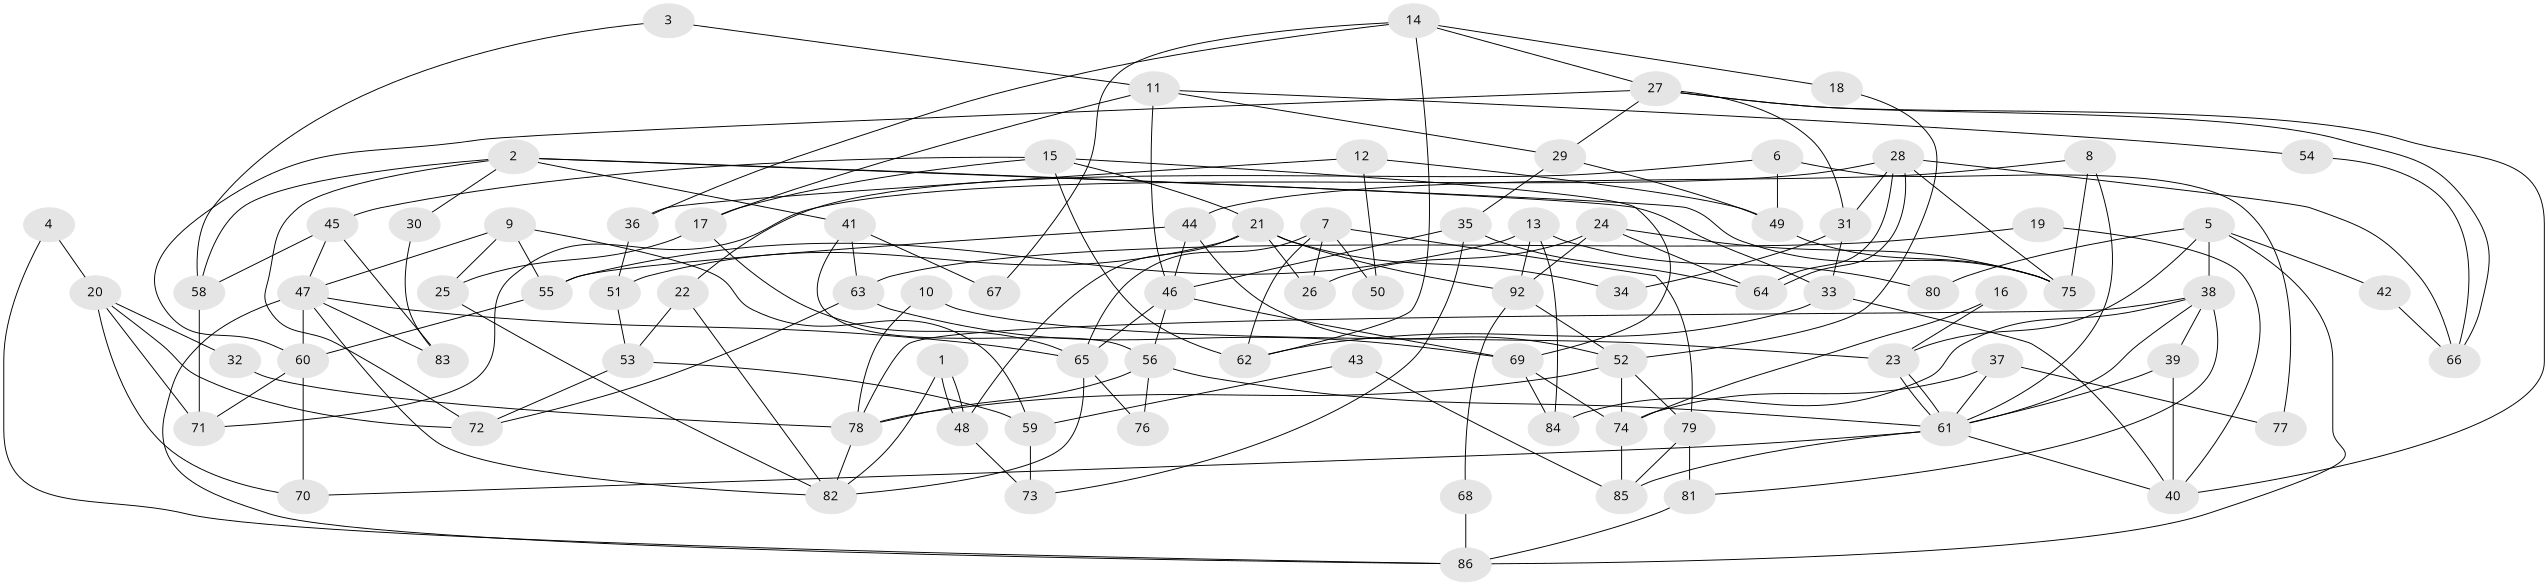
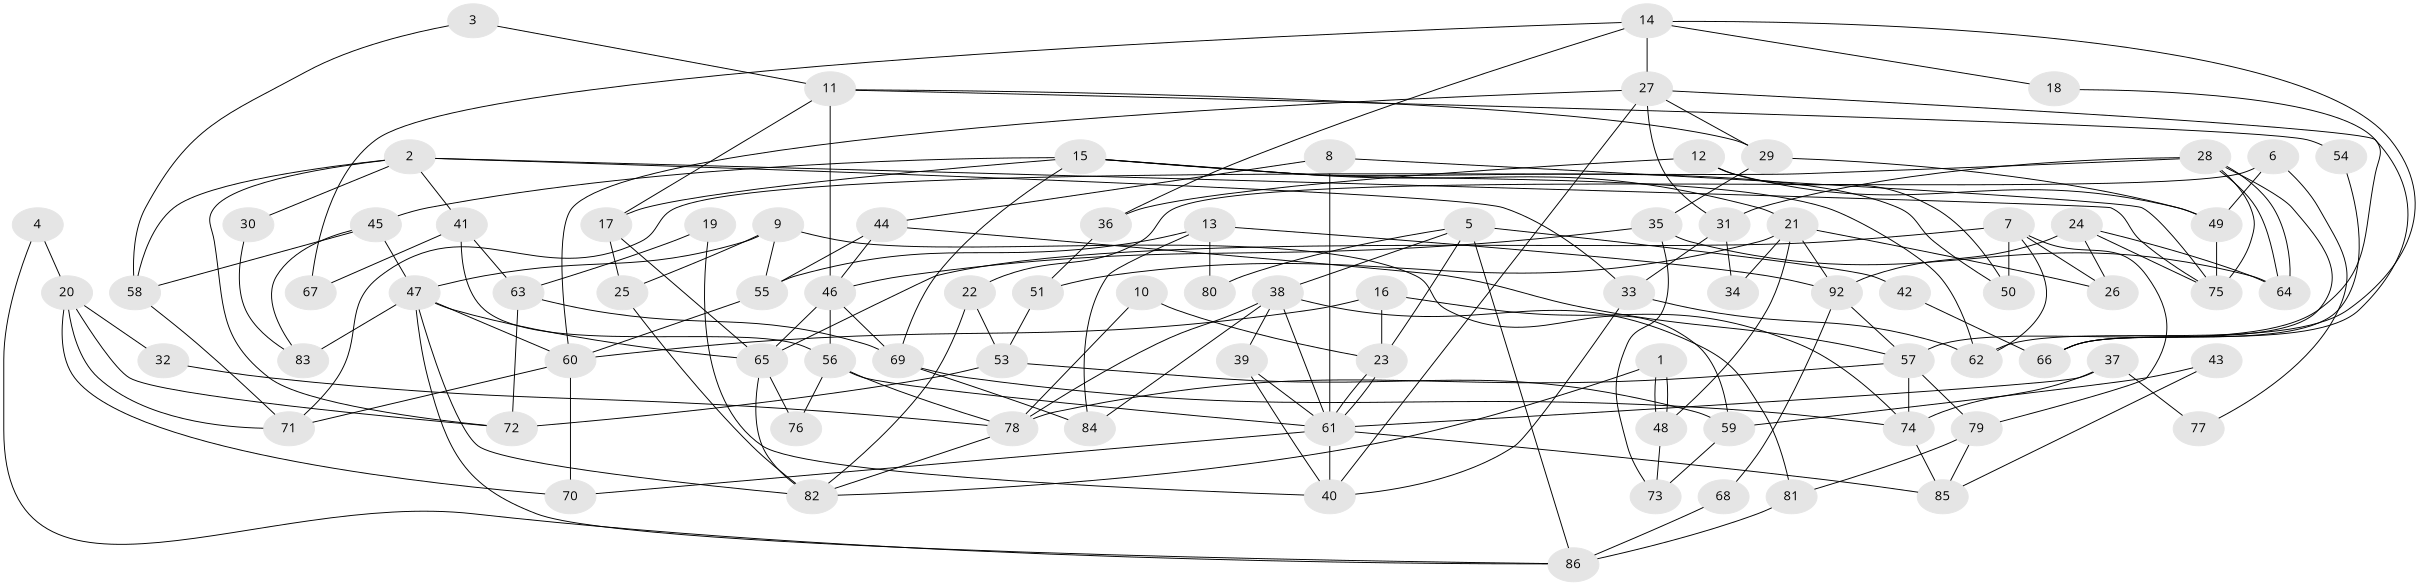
  graph {
    fontname="Open Sans"
    node [color=gray90 fontname="Open Sans" style=filled]
    edge [fontname="Open Sans"]
    1
    48
    82
    73
    2
    30
    33
    41
    58
    72
    75
    83
    62
    40
    67
    63
    56
    71
    3
    11
    17
    29
    46
    54
    4
    20
    86
    70
    32
    5
    23
    38
    42
    80
    61
    78
    84
    39
    81
    66
    6
    22
    49
    77
    53
    7
    26
    50
    65
    79
    76
    85
    8
    44
    55
-   57 [label=52]
+   57
    9
    25
    47
    59
    60
    10
    35
    69
    12
    36
    51
    13
    n69 [label=92]
    68
    14
    18
    27
    31
    15
    21
    45
    34
    74
    16
    19
    24
    64
    28
    37
    43
    1 -- 48
    1 -- 48
    1 -- 82
    48 -- 73
    2 -- 30
    2 -- 33
    2 -- 41
    2 -- 58
    2 -- 72
    2 -- 75
    30 -- 83
    33 -- 62
    33 -- 40
    41 -- 67
    41 -- 63
    41 -- 56
    58 -- 71
    63 -- 72
    63 -- 69
    56 -- 61
    56 -- 78
    56 -- 76
    3 -- 58
    3 -- 11
    11 -- 17
    11 -- 29
    11 -- 46
    11 -- 54
    17 -- 65
    17 -- 25
    29 -- 49
    29 -- 35
    46 -- 56
    46 -- 65
    46 -- 69
    54 -- 66
    4 -- 20
    4 -- 86
    20 -- 72
    20 -- 71
    20 -- 70
    20 -- 32
    32 -- 78
    5 -- 86
    5 -- 23
    5 -- 38
    5 -- 42
    5 -- 80
    23 -- 61
    23 -- 61
    38 -- 61
    38 -- 78
    38 -- 84
    38 -- 39
    38 -- 81
    42 -- 66
    61 -- 40
    61 -- 70
    61 -- 85
    78 -- 82
    39 -- 40
    39 -- 61
    81 -- 86
    6 -- 22
    6 -- 49
    6 -- 77
    22 -- 82
    22 -- 53
    49 -- 75
    53 -- 72
    53 -- 59
    7 -- 62
    7 -- 26
    7 -- 50
    7 -- 65
    7 -- 79
    65 -- 82
    65 -- 76
    79 -- 81
    79 -- 85
    8 -- 75
    8 -- 61
    8 -- 44
    44 -- 46
    44 -- 55
    44 -- 57
    55 -- 60
    57 -- 78
    57 -- 79
    57 -- 74
    9 -- 55
    9 -- 25
    9 -- 47
    9 -- 59
    25 -- 82
    47 -- 82
    47 -- 83
    47 -- 86
    47 -- 65
    47 -- 60
    59 -- 73
    60 -- 71
    60 -- 70
    10 -- 23
    10 -- 78
    35 -- 73
    35 -- 46
    35 -- 64
    69 -- 84
    69 -- 74
    12 -- 49
    12 -- 50
    12 -- 36
    36 -- 51
    51 -- 53
    13 -- 80
    13 -- 84
    13 -- 55
    13 -- n69
    n69 -- 57
    n69 -- 68
    68 -- 86
    14 -- 62
    14 -- 67
    14 -- 36
    14 -- 18
    14 -- 27
    18 -- 57
    27 -- 40
    27 -- 29
    27 -- 66
    27 -- 60
    27 -- 31
    31 -- 33
    31 -- 34
    15 -- 62
    15 -- 17
+   15 -- 50
    15 -- 69
    15 -- 21
    15 -- 45
    21 -- 48
    21 -- 26
    21 -- 51
    21 -- n69
    21 -- 34
    45 -- 58
    45 -- 83
    45 -- 47
    74 -- 85
    16 -- 23
+   16 -- 60
    16 -- 74
    19 -- 40
    19 -- 63
    24 -- 75
    24 -- 26
    24 -- n69
    24 -- 64
    28 -- 75
    28 -- 71
    28 -- 66
    28 -- 31
    28 -- 64
    28 -- 64
    37 -- 61
    37 -- 77
    37 -- 74
    43 -- 85
    43 -- 59
  }
